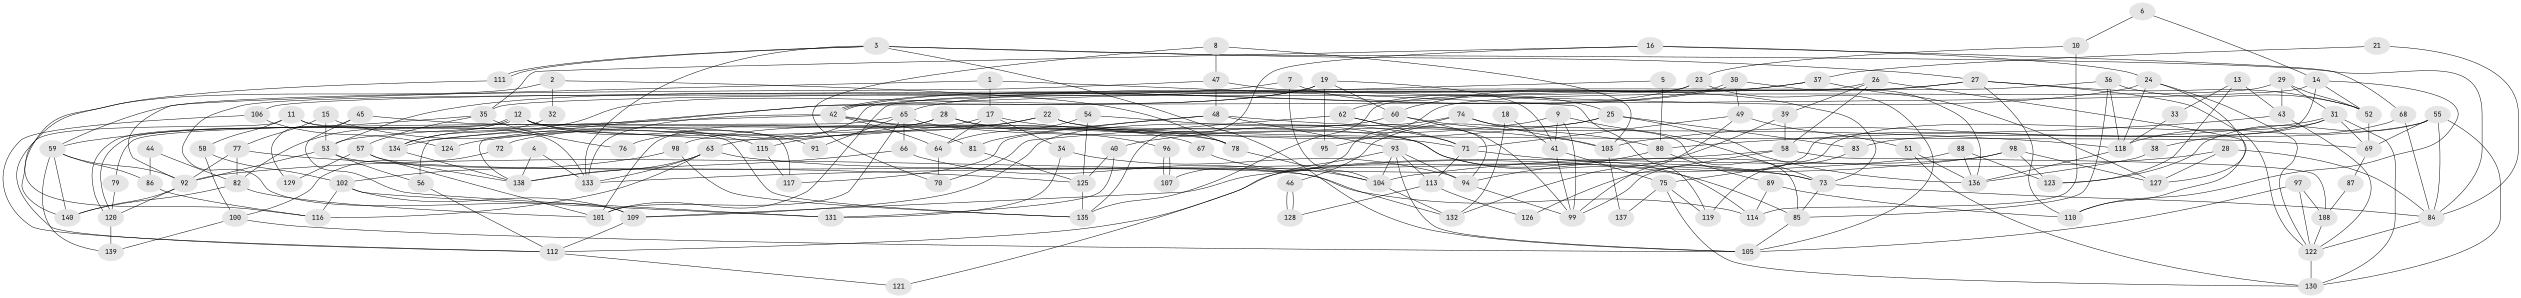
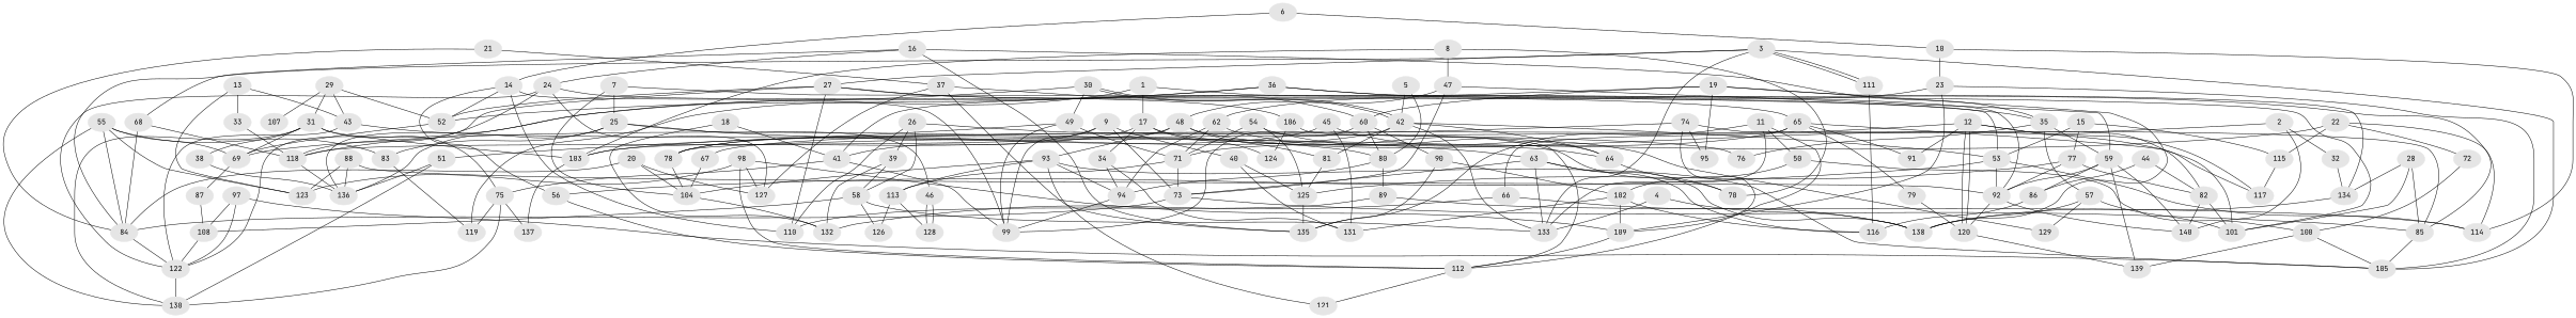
  graph {
    fontname="JetBrains Mono"
    node [color=gray90 fontname="JetBrains Mono" style=filled]
    edge [fontname="JetBrains Mono"]
    1
    17
    92
    119
    103
    34
    64
    124
    140
    120
    2
    32
    78
    134
    104
    3
    27
    84
    105
    111
    133
    52
    110
    35
    122
    106
    116
    4
    138
    5
    42
    80
    53
    81
    94
    89
    6
    10
    14
    23
    114
    99
    56
    7
    25
    46
    63
    83
    136
    132
    8
    47
    70
    73
    59
    48
    137
    9
    40
    41
    131
    125
    75
    85
    62
    109
    11
    50
    112
    135
    100
    102
    121
    12
    67
    82
    91
    117
    101
    139
    13
    33
    43
    123
    118
    69
    15
    77
    115
    16
    24
    68
    127
    65
    76
    57
    18
    19
    60
    95
    90
    20
    21
    37
    22
    72
    87
    71
    66
    79
    130
    128
    26
    39
    58
    108
    126
    28
-   96
    107
    29
    31
    38
    30
    49
    51
    129
    86
    36
    44
    45
    93
    113
    54
    55
    74
    88
    97
    98
    1 -- 17
    1 -- 92
    1 -- 119
    17 -- 103
    17 -- 34
    17 -- 64
    17 -- 124
    92 -- 140
    92 -- 120
    103 -- 137
    34 -- 94
    34 -- 131
    64 -- 70
    120 -- 139
    2 -- 140
    2 -- 32
    2 -- 78
    32 -- 134
    78 -- 104
    134 -- 138
    104 -- 132
    3 -- 27
    3 -- 84
    3 -- 105
    3 -- 111
    3 -- 111
    3 -- 133
    27 -- 52
    27 -- 110
    27 -- 35
    27 -- 122
    27 -- 106
    84 -- 122
    111 -- 116
    52 -- 69
    35 -- 59
    35 -- 76
    35 -- 57
    122 -- 130
    106 -- 124
    106 -- 112
    4 -- 133
    4 -- 138
    5 -- 42
    5 -- 80
    42 -- 64
    42 -- 78
    42 -- 133
    42 -- 53
    42 -- 81
    80 -- 94
    80 -- 89
    53 -- 92
    53 -- 114
    53 -- 56
    81 -- 125
    94 -- 99
    89 -- 110
    89 -- 114
    6 -- 10
    6 -- 14
    10 -- 23
    10 -- 114
    14 -- 52
    14 -- 110
    14 -- 99
    14 -- 56
    23 -- 105
    23 -- 62
    23 -- 109
    56 -- 112
    7 -- 104
    7 -- 53
    7 -- 25
    25 -- 46
    25 -- 63
    25 -- 83
    25 -- 136
    46 -- 128
    46 -- 128
    63 -- 133
    63 -- 116
    63 -- 138
    63 -- 73
    83 -- 119
    8 -- 103
    8 -- 47
    8 -- 70
    47 -- 73
    47 -- 59
    47 -- 48
    73 -- 84
    73 -- 85
    59 -- 92
    59 -- 140
    59 -- 139
    59 -- 86
    48 -- 81
    48 -- 117
    48 -- 118
    48 -- 93
    9 -- 99
    9 -- 73
    9 -- 40
    9 -- 41
    40 -- 131
    40 -- 125
    41 -- 99
    41 -- 75
    125 -- 135
    75 -- 119
    75 -- 137
    75 -- 130
    85 -- 105
    62 -- 94
    62 -- 70
    62 -- 71
    109 -- 112
    11 -- 133
    11 -- 50
    11 -- 112
    11 -- 135
    50 -- 100
    50 -- 102
    112 -- 121
    100 -- 105
    100 -- 139
    102 -- 116
    102 -- 131
    102 -- 109
    12 -- 120
    12 -- 120
    12 -- 67
    12 -- 82
    12 -- 91
    12 -- 117
    67 -- 104
    82 -- 140
    82 -- 101
    13 -- 33
    13 -- 43
    13 -- 123
    33 -- 118
    43 -- 122
    43 -- 80
    118 -- 136
    69 -- 87
    15 -- 53
    15 -- 77
    15 -- 115
    77 -- 92
    77 -- 125
    77 -- 82
    115 -- 117
    16 -- 35
    16 -- 135
    16 -- 24
    16 -- 68
    24 -- 122
    24 -- 118
    24 -- 127
    24 -- 65
    68 -- 84
    68 -- 118
    65 -- 91
    65 -- 101
    65 -- 71
    65 -- 66
    65 -- 79
    57 -- 138
    57 -- 101
    57 -- 129
    18 -- 132
    18 -- 41
    19 -- 134
    19 -- 138
    19 -- 41
    19 -- 60
    19 -- 95
    60 -- 80
    60 -- 99
    60 -- 90
    90 -- 135
    90 -- 102
    20 -- 104
    20 -- 84
    20 -- 127
    21 -- 84
    21 -- 37
    37 -- 135
    37 -- 127
    37 -- 60
    22 -- 114
    22 -- 69
    22 -- 115
    22 -- 72
    72 -- 100
    87 -- 108
    71 -- 73
    71 -- 113
    66 -- 138
    66 -- 132
    79 -- 120
    26 -- 110
    26 -- 76
    26 -- 39
    26 -- 58
    39 -- 132
    39 -- 58
    58 -- 133
    58 -- 108
    58 -- 126
    108 -- 122
    28 -- 134
    28 -- 85
    28 -- 101
-   28 -- 96
-   96 -- 107
-   96 -- 107
    29 -- 52
    29 -- 43
    29 -- 107
    29 -- 31
    31 -- 103
    31 -- 75
    31 -- 69
    31 -- 130
    31 -- 38
    38 -- 136
    30 -- 42
    30 -- 42
    30 -- 136
    30 -- 49
    49 -- 99
    49 -- 71
    49 -- 51
    51 -- 136
    51 -- 130
    86 -- 116
    36 -- 52
    36 -- 85
    36 -- 101
    36 -- 118
    44 -- 82
    44 -- 86
    45 -- 78
    45 -- 131
    45 -- 129
    93 -- 104
    93 -- 105
    93 -- 94
    93 -- 121
    93 -- 113
    113 -- 128
    113 -- 126
    54 -- 64
    54 -- 125
    54 -- 71
    55 -- 84
    55 -- 83
    55 -- 123
    55 -- 69
    55 -- 130
    74 -- 103
    74 -- 85
    74 -- 109
    74 -- 95
    88 -- 92
    88 -- 136
    88 -- 123
    97 -- 105
    97 -- 122
    97 -- 108
    98 -- 109
    98 -- 112
    98 -- 123
    98 -- 127
  }
